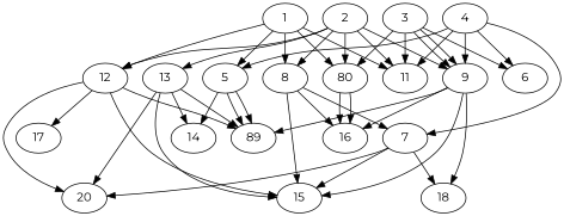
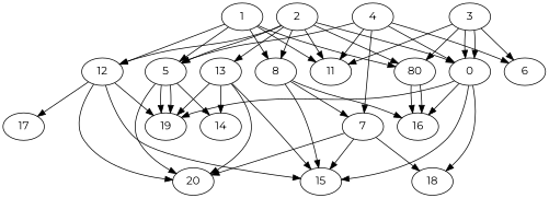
  digraph {
    fontname=Montserrat
    node [alpha=0.17 fontname=Montserrat]
    edge [fontname=Montserrat]
    1 [alpha=0.10 expect_size=45895680]
    5 [alpha=0.02 expect_size=46430208]
    8 [alpha=0.09 expect_size=12171264]
    n4 [alpha=0.12 expect_size=39736320 label=80]
    11 [expect_size=36609024]
    12 [alpha=0.01 expect_size=11859968]
    14 [alpha=0.05 expect_size=30301184]
-   19 [alpha=0.14 expect_size=32982016 label=89]
+   19 [alpha=0.14 expect_size=32982016]
    20 [alpha=0.13 expect_size=30661632]
    15 [alpha=0.11 expect_size=19923968]
    16 [alpha=0.09 expect_size=23671808]
    7 [alpha=0.18 expect_size=21068800]
    17 [alpha=0.11 expect_size=15818752]
    18 [alpha=0.16 expect_size=10799104]
    2 [expect_size=34072576]
-   9 [alpha=0.19 expect_size=31423488]
+   9 [alpha=0.19 expect_size=31423488 label=0]
    13 [alpha=0.06 expect_size=52197376]
    3 [alpha=0.11 expect_size=29787136]
    6 [expect_size=25224192]
    4 [alpha=0.16 expect_size=8885248]
    1 -> 5
    1 -> 8
    1 -> n4
    1 -> 11
    1 -> 12
    5 -> 14
    5 -> 19
    5 -> 19
+   5 -> 20
    8 -> 15
    8 -> 16
    8 -> 7
    n4 -> 16
    n4 -> 16
    12 -> 19
    12 -> 20
    12 -> 15
    12 -> 17
    7 -> 20
    7 -> 15
    7 -> 18
+   2 -> 5
    2 -> 8
    2 -> n4
    2 -> 11
    2 -> 12
    2 -> 9
    2 -> 13
    9 -> 19
    9 -> 15
    9 -> 16
    9 -> 18
    13 -> 14
    13 -> 19
    13 -> 20
    13 -> 15
    3 -> n4
    3 -> 11
    3 -> 9
    3 -> 9
    3 -> 6
    4 -> 5
    4 -> 11
    4 -> 7
    4 -> 9
    4 -> 6
  }
